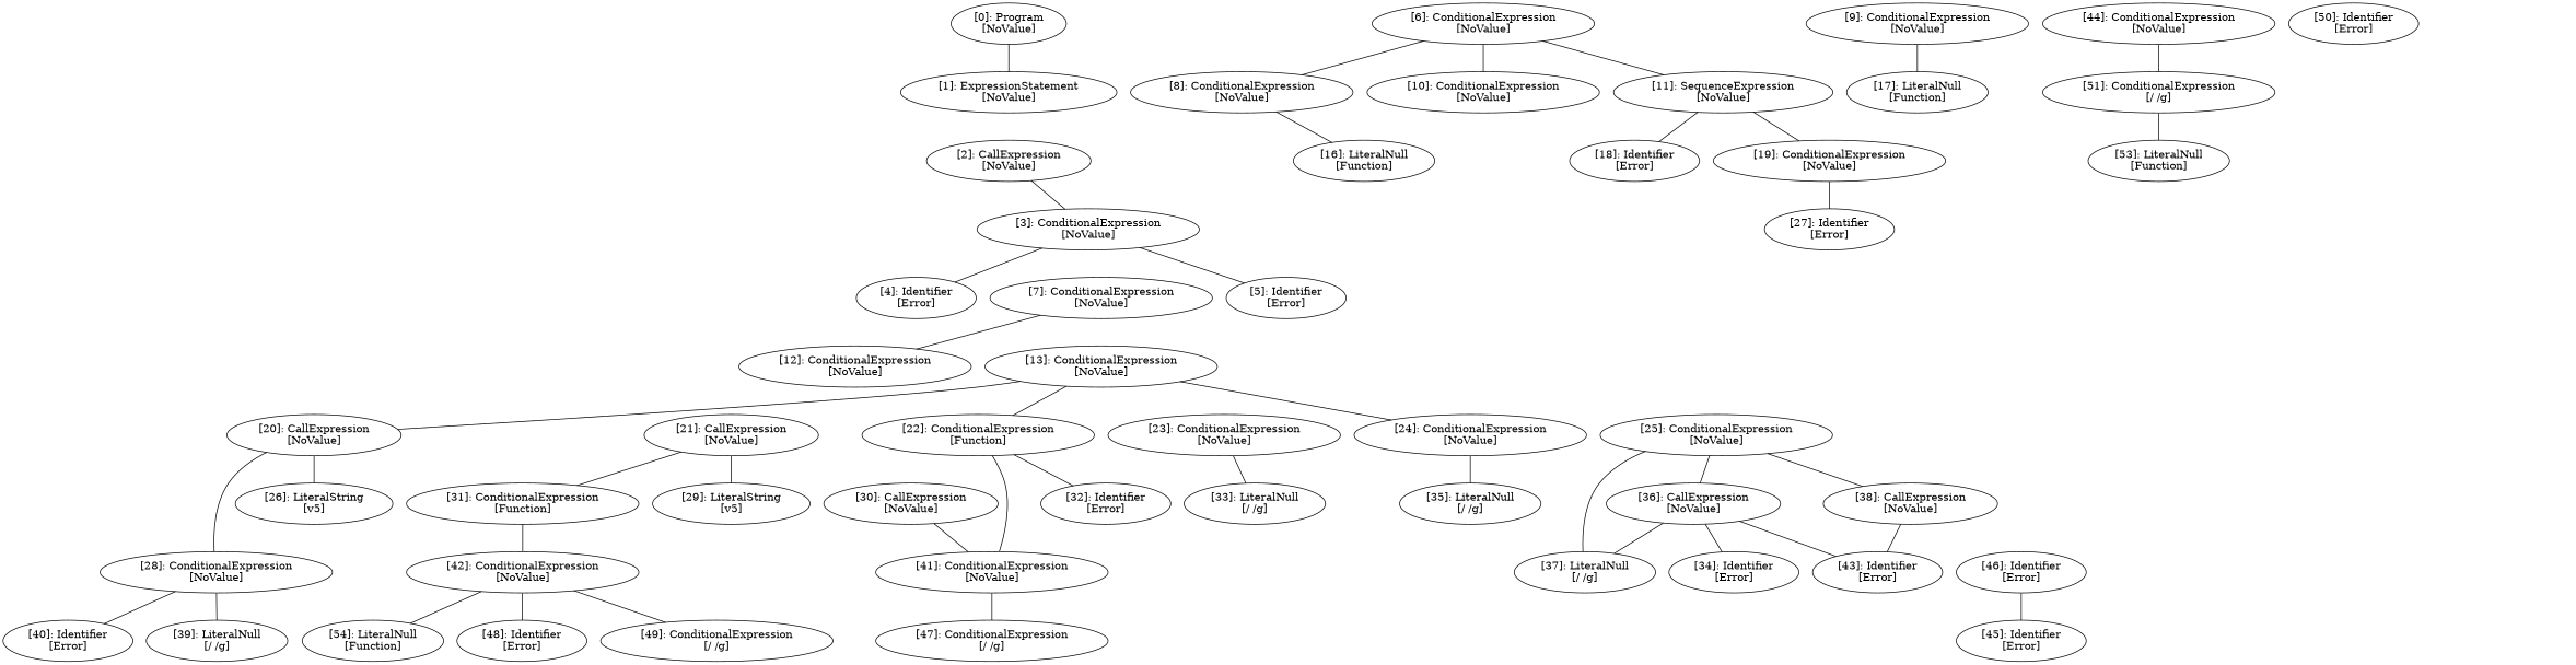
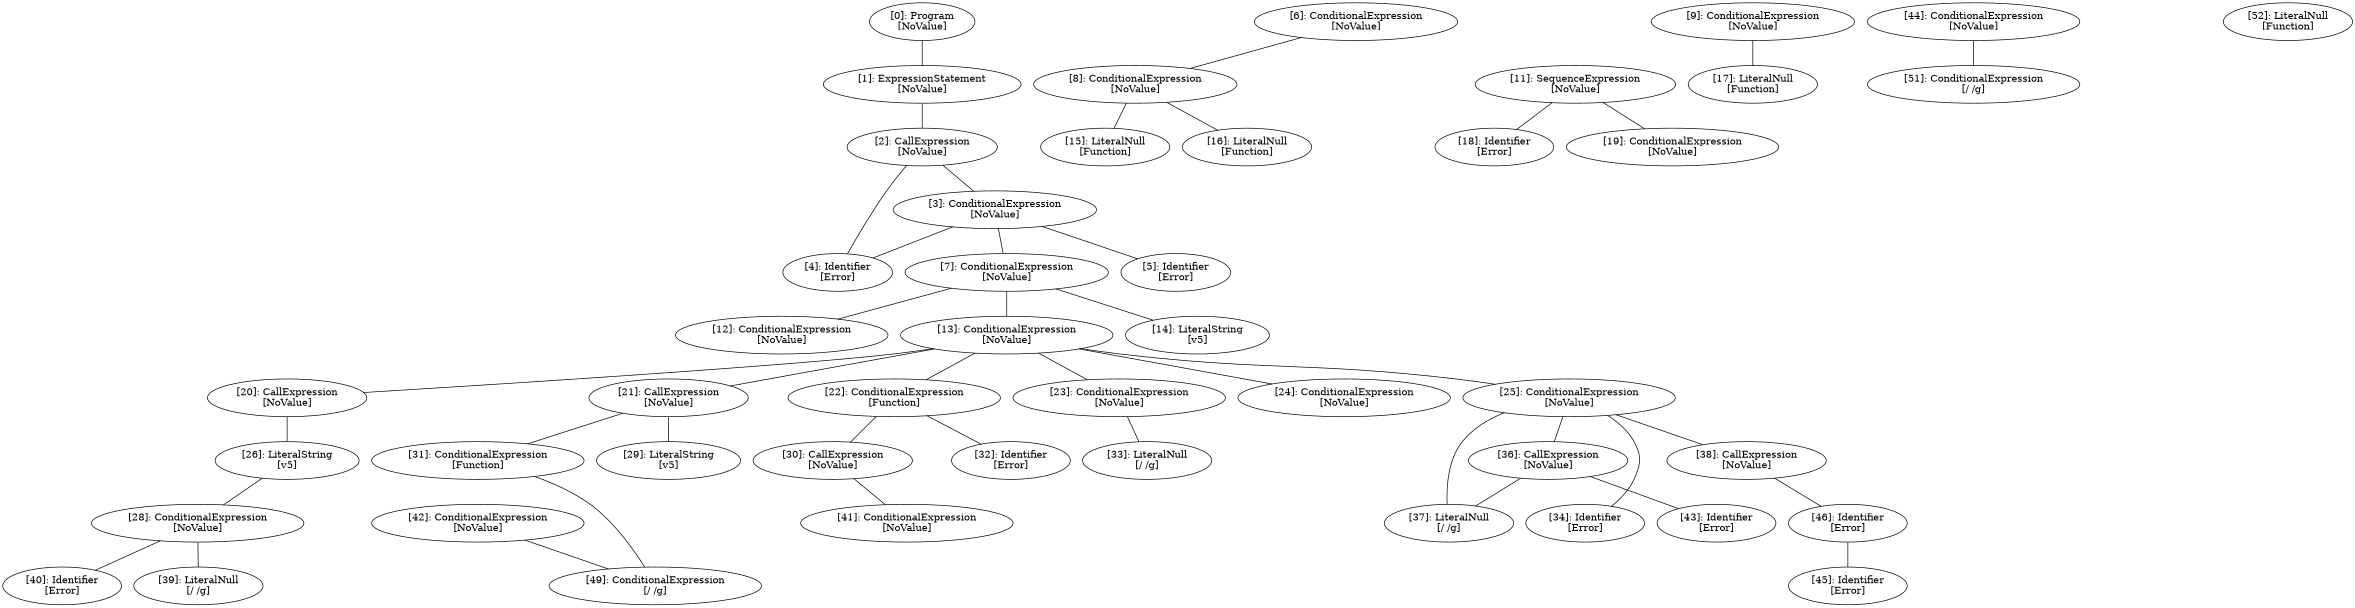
  graph {
    n1 [label="[0]: Program\n[NoValue]"]
    n2 [label="[1]: ExpressionStatement\n[NoValue]"]
    n3 [label="[2]: CallExpression\n[NoValue]"]
    n4 [label="[3]: ConditionalExpression\n[NoValue]"]
    n5 [label="[4]: Identifier\n[Error]"]
    n6 [label="[5]: Identifier\n[Error]"]
    n7 [label="[7]: ConditionalExpression\n[NoValue]"]
    n8 [label="[6]: ConditionalExpression\n[NoValue]"]
    n9 [label="[8]: ConditionalExpression\n[NoValue]"]
-   n10 [label="[10]: ConditionalExpression\n[NoValue]"]
    n11 [label="[11]: SequenceExpression\n[NoValue]"]
    n12 [label="[12]: ConditionalExpression\n[NoValue]"]
    n13 [label="[13]: ConditionalExpression\n[NoValue]"]
+   n14 [label="[14]: LiteralString\n[v5]"]
+   n15 [label="[15]: LiteralNull\n[Function]"]
    n16 [label="[16]: LiteralNull\n[Function]"]
    n17 [label="[9]: ConditionalExpression\n[NoValue]"]
    n18 [label="[17]: LiteralNull\n[Function]"]
    n19 [label="[18]: Identifier\n[Error]"]
    n20 [label="[19]: ConditionalExpression\n[NoValue]"]
    n21 [label="[20]: CallExpression\n[NoValue]"]
    n22 [label="[21]: CallExpression\n[NoValue]"]
    n23 [label="[22]: ConditionalExpression\n[Function]"]
    n24 [label="[23]: ConditionalExpression\n[NoValue]"]
    n25 [label="[24]: ConditionalExpression\n[NoValue]"]
    n26 [label="[25]: ConditionalExpression\n[NoValue]"]
-   n27 [label="[27]: Identifier\n[Error]"]
    n28 [label="[26]: LiteralString\n[v5]"]
    n29 [label="[28]: ConditionalExpression\n[NoValue]"]
    n30 [label="[29]: LiteralString\n[v5]"]
    n31 [label="[31]: ConditionalExpression\n[Function]"]
    n32 [label="[30]: CallExpression\n[NoValue]"]
    n33 [label="[32]: Identifier\n[Error]"]
    n34 [label="[33]: LiteralNull\n[/ /g]"]
-   n35 [label="[35]: LiteralNull\n[/ /g]"]
    n36 [label="[34]: Identifier\n[Error]"]
    n37 [label="[36]: CallExpression\n[NoValue]"]
    n38 [label="[37]: LiteralNull\n[/ /g]"]
    n39 [label="[38]: CallExpression\n[NoValue]"]
    n40 [label="[39]: LiteralNull\n[/ /g]"]
    n41 [label="[40]: Identifier\n[Error]"]
    n42 [label="[42]: ConditionalExpression\n[NoValue]"]
    n43 [label="[41]: ConditionalExpression\n[NoValue]"]
    n44 [label="[43]: Identifier\n[Error]"]
    n45 [label="[46]: Identifier\n[Error]"]
-   n46 [label="[47]: ConditionalExpression\n[/ /g]"]
-   n47 [label="[48]: Identifier\n[Error]"]
    n48 [label="[49]: ConditionalExpression\n[/ /g]"]
-   n49 [label="[54]: LiteralNull\n[Function]"]
    n50 [label="[44]: ConditionalExpression\n[NoValue]"]
    n51 [label="[51]: ConditionalExpression\n[/ /g]"]
    n52 [label="[45]: Identifier\n[Error]"]
-   n53 [label="[53]: LiteralNull\n[Function]"]
-   n54 [label="[50]: Identifier\n[Error]"]
+   n55 [label="[52]: LiteralNull\n[Function]"]
    n1 -- n2
+   n2 -- n3
    n3 -- n4
+   n3 -- n5
    n4 -- n5
    n4 -- n6
+   n4 -- n7
    n7 -- n12
+   n7 -- n13
+   n7 -- n14
    n8 -- n9
-   n8 -- n10
-   n8 -- n11
+   n9 -- n15
    n9 -- n16
    n11 -- n19
    n11 -- n20
    n13 -- n21
+   n13 -- n22
    n13 -- n23
+   n13 -- n24
    n13 -- n25
+   n13 -- n26
    n17 -- n18
-   n20 -- n27
    n21 -- n28
-   n21 -- n29
+   n28 -- n29
    n22 -- n30
    n22 -- n31
-   n23 -- n43
+   n23 -- n32
    n23 -- n33
    n24 -- n34
-   n25 -- n35
-   n37 -- n36
+   n26 -- n36
    n26 -- n37
    n26 -- n38
    n26 -- n39
    n29 -- n40
    n29 -- n41
-   n31 -- n42
+   n31 -- n48
    n32 -- n43
    n37 -- n38
    n37 -- n44
-   n39 -- n44
-   n42 -- n47
+   n39 -- n45
    n42 -- n48
-   n42 -- n49
-   n43 -- n46
    n45 -- n52
    n50 -- n51
-   n51 -- n53
  }
